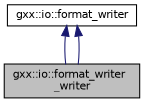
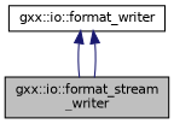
  digraph {
    node [color=black fontname=Helvetica fontsize=10 shape=record style=filled]
    edge [color=midnightblue dir=back fontname=Helvetica fontsize=10 labelfontname=Helvetica labelfontsize=10 style=solid]
-   n1 [fillcolor=grey75 fontcolor=black height=0.2 label="gxx::io::format_writer\l_writer" width=0.4]
+   n1 [fillcolor=grey75 fontcolor=black height=0.2 label="gxx::io::format_stream\l_writer" width=0.4]
    n2 [fillcolor=white height=0.2 label="gxx::io::format_writer" width=0.4]
    n2 -> n1
    n2 -> n1
  }
